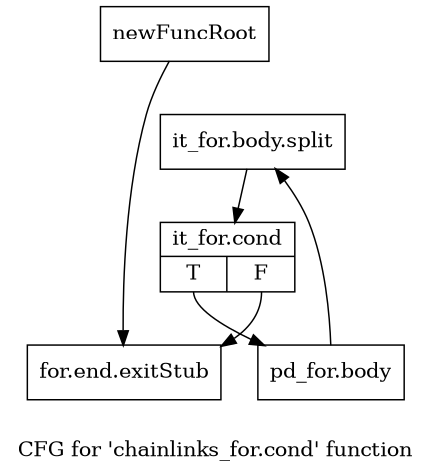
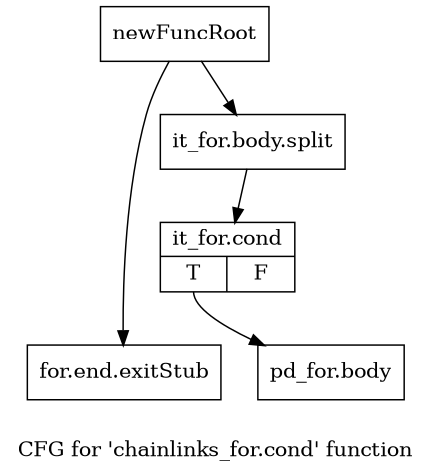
  digraph {
    label="CFG for 'chainlinks_for.cond' function"
    node [shape=record]
    n1 [label="{newFuncRoot}"]
    n2 [label="{for.end.exitStub}"]
    n3 [label="{it_for.cond|{<s0>T|<s1>F}}"]
    n4 [label="{pd_for.body}"]
    n5 [label="{it_for.body.split}"]
    n1 -> n2
-   n3 -> n2 [tailport=s1]
    n3 -> n4 [tailport=s0]
-   n4 -> n5
+   n1 -> n5
    n5 -> n3
  }
